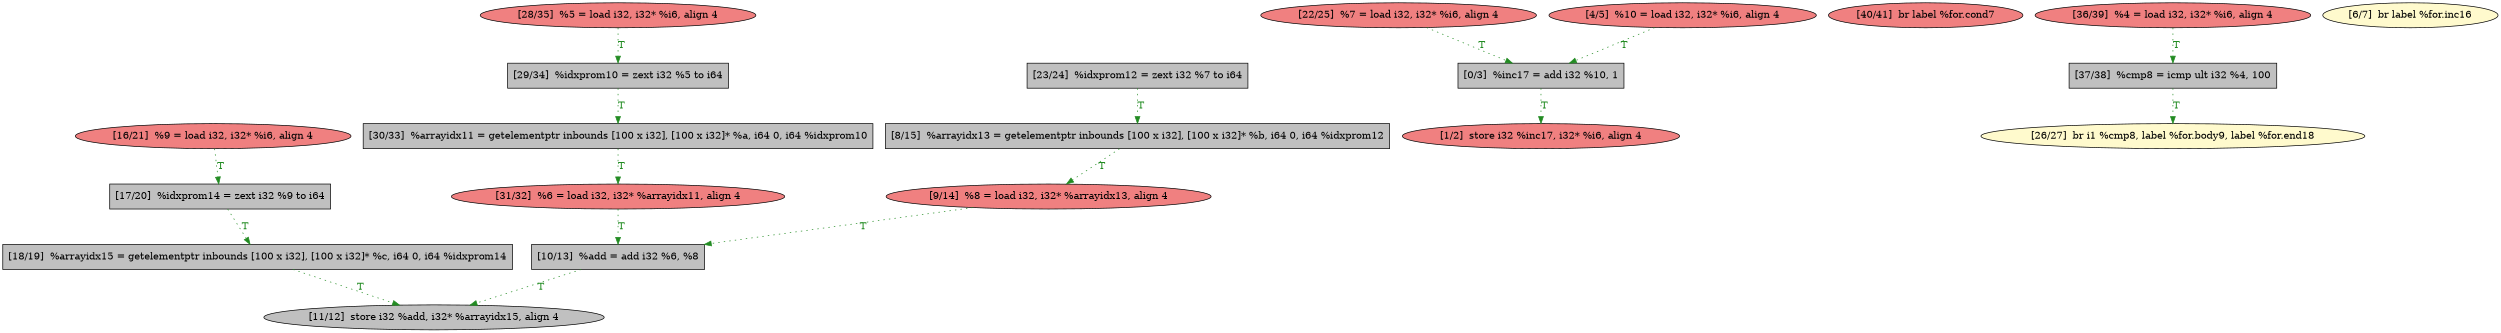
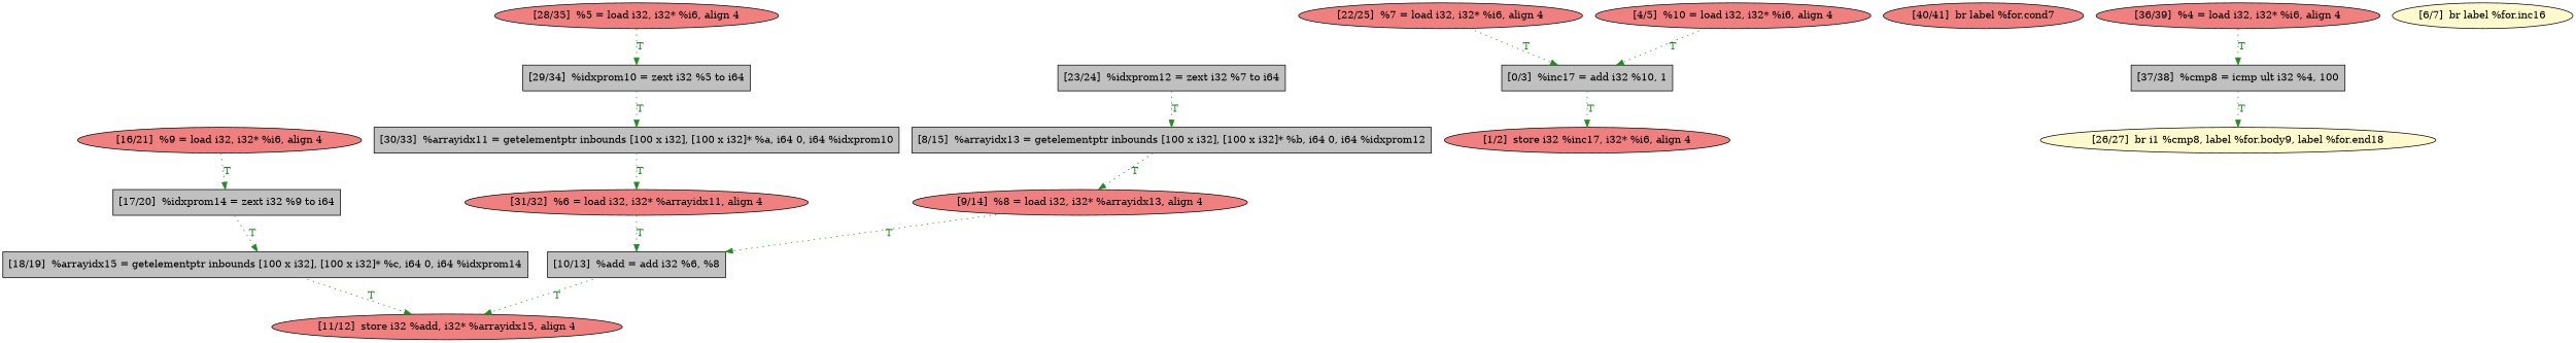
  digraph {
    node [fillcolor=lightcoral shape=ellipse style=filled]
    edge [color=forestgreen fontcolor=forestgreen style=dotted]
    n1 [fillcolor=grey label="[10/13]  %add = add i32 %6, %8" shape=rectangle]
-   n2 [fillcolor=grey label="[11/12]  store i32 %add, i32* %arrayidx15, align 4"]
+   n2 [label="[11/12]  store i32 %add, i32* %arrayidx15, align 4"]
    n3 [label="[1/2]  store i32 %inc17, i32* %i6, align 4"]
    n4 [fillcolor=grey label="[30/33]  %arrayidx11 = getelementptr inbounds [100 x i32], [100 x i32]* %a, i64 0, i64 %idxprom10" shape=rectangle]
    n5 [label="[31/32]  %6 = load i32, i32* %arrayidx11, align 4"]
    n6 [label="[22/25]  %7 = load i32, i32* %i6, align 4"]
    n7 [fillcolor=grey label="[0/3]  %inc17 = add i32 %10, 1" shape=rectangle]
    n8 [fillcolor=grey label="[23/24]  %idxprom12 = zext i32 %7 to i64" shape=rectangle]
    n9 [fillcolor=grey label="[8/15]  %arrayidx13 = getelementptr inbounds [100 x i32], [100 x i32]* %b, i64 0, i64 %idxprom12" shape=rectangle]
    n10 [label="[28/35]  %5 = load i32, i32* %i6, align 4"]
    n11 [fillcolor=grey label="[29/34]  %idxprom10 = zext i32 %5 to i64" shape=rectangle]
    n12 [label="[16/21]  %9 = load i32, i32* %i6, align 4"]
    n13 [fillcolor=grey label="[17/20]  %idxprom14 = zext i32 %9 to i64" shape=rectangle]
    n14 [fillcolor=grey label="[18/19]  %arrayidx15 = getelementptr inbounds [100 x i32], [100 x i32]* %c, i64 0, i64 %idxprom14" shape=rectangle]
    n15 [label="[40/41]  br label %for.cond7"]
    n16 [label="[9/14]  %8 = load i32, i32* %arrayidx13, align 4"]
    n17 [label="[4/5]  %10 = load i32, i32* %i6, align 4"]
    n18 [fillcolor=lemonchiffon label="[26/27]  br i1 %cmp8, label %for.body9, label %for.end18"]
    n19 [label="[36/39]  %4 = load i32, i32* %i6, align 4"]
    n20 [fillcolor=grey label="[37/38]  %cmp8 = icmp ult i32 %4, 100" shape=rectangle]
    n21 [fillcolor=lemonchiffon label="[6/7]  br label %for.inc16"]
    n1 -> n2 [label=T]
    n4 -> n5 [label=T]
    n5 -> n1 [label=T]
    n6 -> n7 [label=T]
    n7 -> n3 [label=T]
    n8 -> n9 [label=T]
    n9 -> n16 [label=T]
    n10 -> n11 [label=T]
    n11 -> n4 [label=T]
    n12 -> n13 [label=T]
    n13 -> n14 [label=T]
    n14 -> n2 [label=T]
    n16 -> n1 [label=T]
    n17 -> n7 [label=T]
    n19 -> n20 [label=T]
    n20 -> n18 [label=T]
  }
